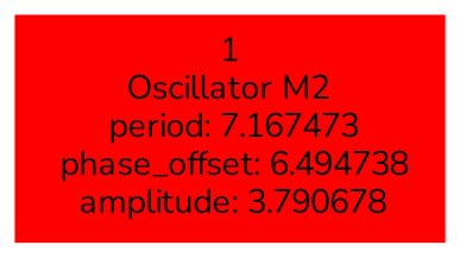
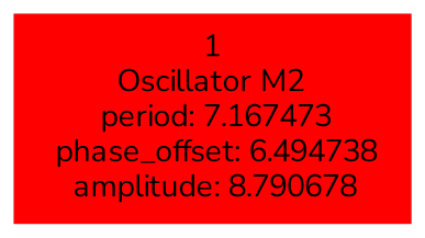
  digraph {
    forcelabels=true
    rankdir=LR
    fontname=Nunito
-   n1 [color=red fontsize=8 label=<1<BR />Oscillator M2<BR /> period: 7.167473<BR /> phase_offset: 6.494738<BR /> amplitude: 3.790678> shape=box style=filled fontname=Nunito]
+   n1 [color=red fontsize=8 label=<1<BR />Oscillator M2<BR /> period: 7.167473<BR /> phase_offset: 6.494738<BR /> amplitude: 8.790678> shape=box style=filled fontname=Nunito]
  }
